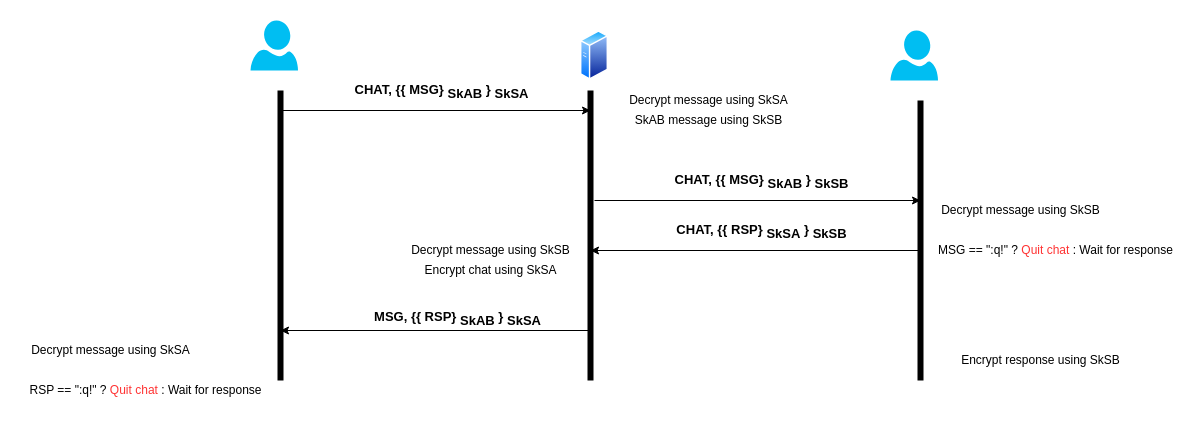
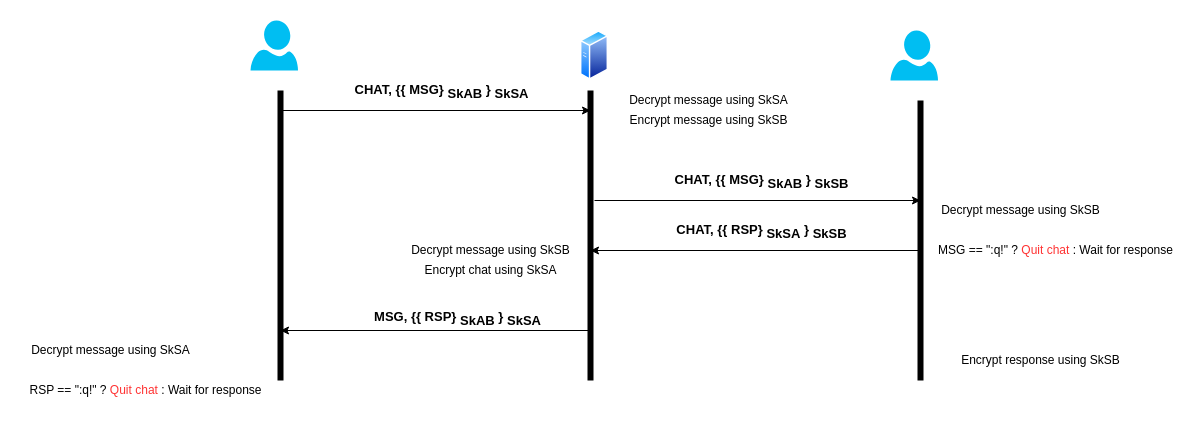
  <mxCell id="0" />
  <mxCell id="1" parent="0" />
  <mxCell id="2" value="" style="endArrow=none;html=1;rounded=0;strokeWidth=6;" parent="1" edge="1"><mxGeometry width="50" height="50" relative="1" as="geometry"><mxPoint x="280" y="380" as="sourcePoint" /><mxPoint x="280" y="90" as="targetPoint" /></mxGeometry></mxCell>
  <mxCell id="3" value="" style="verticalLabelPosition=bottom;html=1;verticalAlign=top;align=center;strokeColor=none;fillColor=#00BEF2;shape=mxgraph.azure.user;" parent="1" vertex="1"><mxGeometry x="250" y="20" width="47.5" height="50" as="geometry" /></mxCell>
  <mxCell id="4" value="" style="aspect=fixed;perimeter=ellipsePerimeter;html=1;align=center;shadow=0;dashed=0;spacingTop=3;image;image=img/lib/active_directory/generic_server.svg;" parent="1" vertex="1"><mxGeometry x="580" y="30" width="28.0" height="50" as="geometry" /></mxCell>
  <mxCell id="5" value="" style="endArrow=none;html=1;rounded=0;strokeWidth=6;" parent="1" edge="1"><mxGeometry width="50" height="50" relative="1" as="geometry"><mxPoint x="590" y="380" as="sourcePoint" /><mxPoint x="590" y="90" as="targetPoint" /></mxGeometry></mxCell>
  <mxCell id="6" value="" style="endArrow=classic;html=1;rounded=0;" parent="1" edge="1"><mxGeometry width="50" height="50" relative="1" as="geometry"><mxPoint x="280" y="110" as="sourcePoint" /><mxPoint x="590" y="110" as="targetPoint" /></mxGeometry></mxCell>
  <mxCell id="7" value="CHAT, {{ MSG} &lt;sub style=&quot;font-size: 13px;&quot;&gt;SkAB&lt;/sub&gt; } &lt;sub style=&quot;font-size: 13px;&quot;&gt;SkSA&lt;br style=&quot;font-size: 13px;&quot;&gt;&lt;/sub&gt;" style="edgeLabel;html=1;align=center;verticalAlign=middle;resizable=0;points=[];fontStyle=1;fontSize=13;" parent="6" vertex="1" connectable="0"><mxGeometry x="-0.252" y="-1" relative="1" as="geometry"><mxPoint x="44" y="-21" as="offset" /></mxGeometry></mxCell>
  <mxCell id="8" value="" style="endArrow=none;html=1;rounded=0;strokeWidth=6;" parent="1" edge="1"><mxGeometry width="50" height="50" relative="1" as="geometry"><mxPoint x="920" y="380" as="sourcePoint" /><mxPoint x="920" y="100" as="targetPoint" /></mxGeometry></mxCell>
  <mxCell id="9" value="" style="verticalLabelPosition=bottom;html=1;verticalAlign=top;align=center;strokeColor=none;fillColor=#00BEF2;shape=mxgraph.azure.user;" parent="1" vertex="1"><mxGeometry x="890" y="30" width="47.5" height="50" as="geometry" /></mxCell>
  <mxCell id="10" value="" style="endArrow=classic;html=1;rounded=0;" parent="1" edge="1"><mxGeometry width="50" height="50" relative="1" as="geometry"><mxPoint x="594" y="200" as="sourcePoint" /><mxPoint x="920" y="200" as="targetPoint" /></mxGeometry></mxCell>
  <mxCell id="11" value="CHAT, {{ MSG} &lt;sub style=&quot;font-size: 13px;&quot;&gt;SkAB&lt;/sub&gt; } &lt;sub style=&quot;font-size: 13px;&quot;&gt;SkSB&lt;br style=&quot;font-size: 13px;&quot;&gt;&lt;/sub&gt;" style="edgeLabel;html=1;align=center;verticalAlign=middle;resizable=0;points=[];fontSize=13;fontStyle=1" parent="10" vertex="1" connectable="0"><mxGeometry x="-0.252" y="-1" relative="1" as="geometry"><mxPoint x="44" y="-21" as="offset" /></mxGeometry></mxCell>
  <mxCell id="12" value="Decrypt message using SkSA" style="text;html=1;align=center;verticalAlign=middle;resizable=0;points=[];autosize=1;strokeColor=none;fillColor=none;" parent="1" vertex="1"><mxGeometry x="618" y="90" width="180" height="20" as="geometry" /></mxCell>
- <mxCell id="13" value="SkAB message using SkSB" style="text;html=1;align=center;verticalAlign=middle;resizable=0;points=[];autosize=1;strokeColor=none;fillColor=none;" parent="1" vertex="1"><mxGeometry x="618" y="110" width="180" height="20" as="geometry" /></mxCell>
+ <mxCell id="13" value="Encrypt message using SkSB" style="text;html=1;align=center;verticalAlign=middle;resizable=0;points=[];autosize=1;strokeColor=none;fillColor=none;" parent="1" vertex="1"><mxGeometry x="618" y="110" width="180" height="20" as="geometry" /></mxCell>
  <mxCell id="14" value="" style="endArrow=classic;html=1;rounded=0;" parent="1" edge="1"><mxGeometry width="50" height="50" relative="1" as="geometry"><mxPoint x="920" y="250" as="sourcePoint" /><mxPoint x="590" y="250" as="targetPoint" /></mxGeometry></mxCell>
  <mxCell id="15" value="CHAT, {{ RSP} &lt;sub style=&quot;font-size: 13px;&quot;&gt;SkSA&lt;/sub&gt; } &lt;sub style=&quot;font-size: 13px;&quot;&gt;SkSB&lt;br style=&quot;font-size: 13px;&quot;&gt;&lt;/sub&gt;" style="edgeLabel;html=1;align=center;verticalAlign=middle;resizable=0;points=[];fontSize=13;fontStyle=1" parent="1" vertex="1" connectable="0"><mxGeometry x="760" y="230" as="geometry" /></mxCell>
  <mxCell id="16" value="Decrypt message using SkSB" style="text;html=1;align=center;verticalAlign=middle;resizable=0;points=[];autosize=1;strokeColor=none;fillColor=none;" parent="1" vertex="1"><mxGeometry x="930" y="200" width="180" height="20" as="geometry" /></mxCell>
  <mxCell id="17" value="Encrypt response using SkSB" style="text;html=1;align=center;verticalAlign=middle;resizable=0;points=[];autosize=1;strokeColor=none;fillColor=none;" parent="1" vertex="1"><mxGeometry x="950" y="350" width="180" height="20" as="geometry" /></mxCell>
  <mxCell id="18" value="MSG, {{ RSP} &lt;sub style=&quot;font-size: 13px;&quot;&gt;SkAB&lt;/sub&gt; } &lt;sub style=&quot;font-size: 13px;&quot;&gt;SkSA&lt;br style=&quot;font-size: 13px;&quot;&gt;&lt;/sub&gt;" style="edgeLabel;html=1;align=center;verticalAlign=middle;resizable=0;points=[];fontSize=13;fontStyle=1" parent="1" vertex="1" connectable="0"><mxGeometry x="400" y="320" as="geometry"><mxPoint x="56" y="-3" as="offset" /></mxGeometry></mxCell>
  <mxCell id="19" value="" style="endArrow=classic;html=1;rounded=0;" parent="1" edge="1"><mxGeometry width="50" height="50" relative="1" as="geometry"><mxPoint x="590" y="330" as="sourcePoint" /><mxPoint x="280" y="330" as="targetPoint" /></mxGeometry></mxCell>
  <mxCell id="20" value="Decrypt message using SkSB" style="text;html=1;align=center;verticalAlign=middle;resizable=0;points=[];autosize=1;strokeColor=none;fillColor=none;" parent="1" vertex="1"><mxGeometry x="400" y="240" width="180" height="20" as="geometry" /></mxCell>
  <mxCell id="21" value="Encrypt chat using SkSA" style="text;html=1;align=center;verticalAlign=middle;resizable=0;points=[];autosize=1;strokeColor=none;fillColor=none;" parent="1" vertex="1"><mxGeometry x="400" y="260" width="180" height="20" as="geometry" /></mxCell>
  <mxCell id="22" value="MSG == &quot;:q!&quot; ? &lt;font color=&quot;#FF3333&quot;&gt;Quit chat &lt;font color=&quot;#000000&quot;&gt;: Wait for response&lt;/font&gt;&lt;/font&gt;" style="text;html=1;align=center;verticalAlign=middle;resizable=0;points=[];autosize=1;strokeColor=none;fillColor=none;" parent="1" vertex="1"><mxGeometry x="930" y="240" width="250" height="20" as="geometry" /></mxCell>
  <mxCell id="23" value="Decrypt message using SkSA" style="text;html=1;align=center;verticalAlign=middle;resizable=0;points=[];autosize=1;strokeColor=none;fillColor=none;" parent="1" vertex="1"><mxGeometry x="20" y="340" width="180" height="20" as="geometry" /></mxCell>
  <mxCell id="24" value="RSP == &quot;:q!&quot; ? &lt;font color=&quot;#FF3333&quot;&gt;Quit chat &lt;font color=&quot;#000000&quot;&gt;: Wait for response&lt;/font&gt;&lt;/font&gt;" style="text;html=1;align=center;verticalAlign=middle;resizable=0;points=[];autosize=1;strokeColor=none;fillColor=none;" parent="1" vertex="1"><mxGeometry x="20" y="380" width="250" height="20" as="geometry" /></mxCell>
